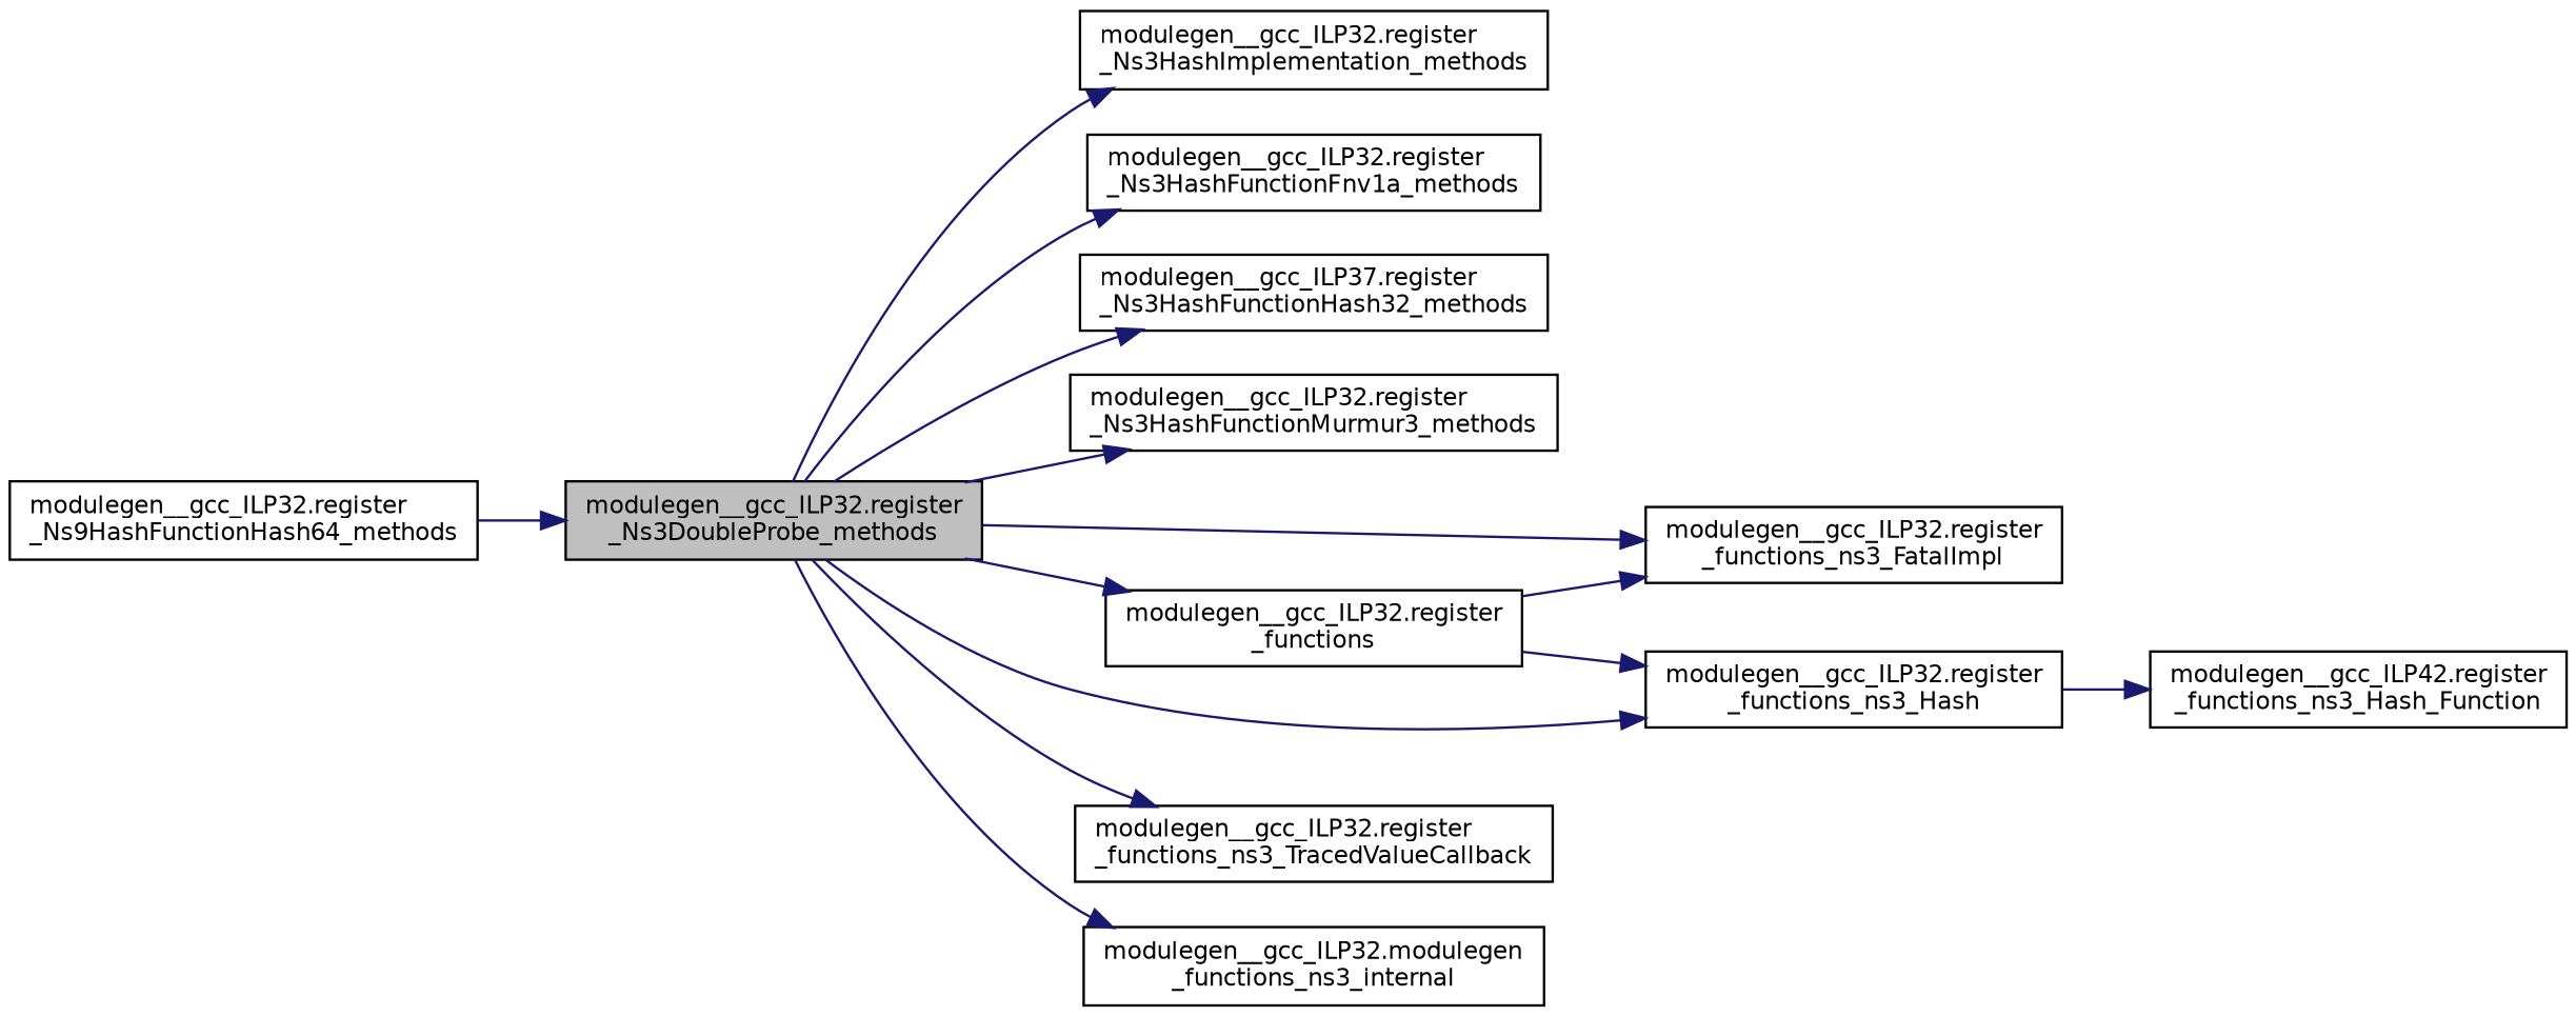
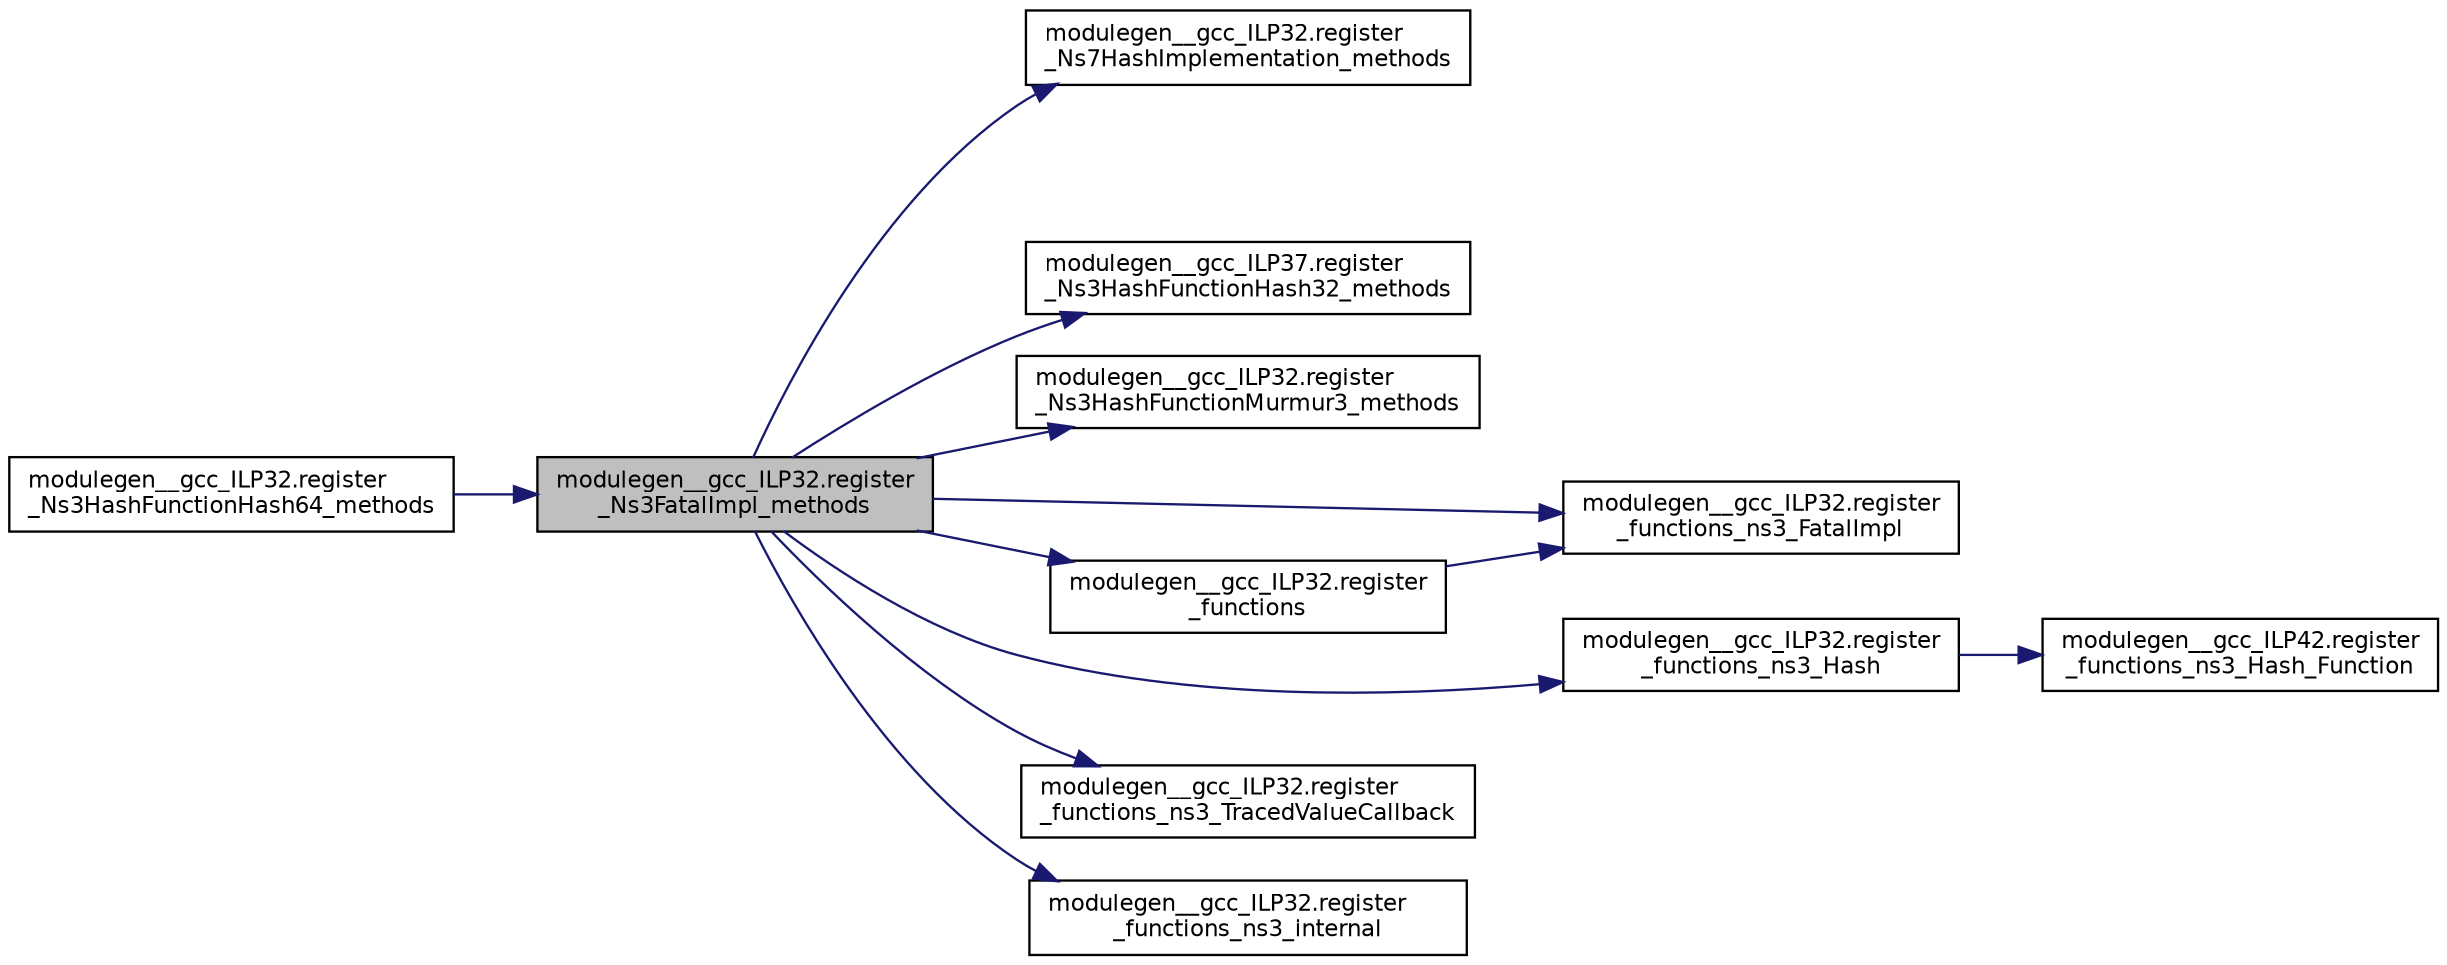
  digraph {
    rankdir=LR
    node [color=black fillcolor=white fontname=Helvetica fontsize=10 shape=record style=filled]
    edge [color=midnightblue fontname=Helvetica fontsize=10 labelfontname=Helvetica labelfontsize=10 style=solid]
-   n1 [fillcolor=grey75 fontcolor=black height=0.2 label="modulegen__gcc_ILP32.register\l_Ns3DoubleProbe_methods" width=0.4]
-   n2 [height=0.2 label="modulegen__gcc_ILP32.register\l_Ns3HashImplementation_methods" width=0.4]
-   n3 [height=0.2 label="modulegen__gcc_ILP32.register\l_Ns3HashFunctionFnv1a_methods" width=0.4]
+   n1 [fillcolor=grey75 fontcolor=black height=0.2 label="modulegen__gcc_ILP32.register\l_Ns3FatalImpl_methods" width=0.4]
+   n2 [height=0.2 label="modulegen__gcc_ILP32.register\l_Ns7HashImplementation_methods" width=0.4]
    n4 [height=0.2 label="modulegen__gcc_ILP37.register\l_Ns3HashFunctionHash32_methods" width=0.4]
    n5 [height=0.2 label="modulegen__gcc_ILP32.register\l_Ns3HashFunctionMurmur3_methods" width=0.4]
    n6 [height=0.2 label="modulegen__gcc_ILP32.register\l_functions" width=0.4]
    n7 [height=0.2 label="modulegen__gcc_ILP32.register\l_functions_ns3_FatalImpl" width=0.4]
    n8 [height=0.2 label="modulegen__gcc_ILP32.register\l_functions_ns3_Hash" width=0.4]
    n9 [height=0.2 label="modulegen__gcc_ILP32.register\l_functions_ns3_TracedValueCallback" width=0.4]
-   n10 [height=0.2 label="modulegen__gcc_ILP32.modulegen\l_functions_ns3_internal" width=0.4]
-   n11 [height=0.2 label="modulegen__gcc_ILP32.register\l_Ns9HashFunctionHash64_methods" width=0.4]
+   n10 [height=0.2 label="modulegen__gcc_ILP32.register\l_functions_ns3_internal" width=0.4]
+   n11 [height=0.2 label="modulegen__gcc_ILP32.register\l_Ns3HashFunctionHash64_methods" width=0.4]
    n12 [height=0.2 label="modulegen__gcc_ILP42.register\l_functions_ns3_Hash_Function" width=0.4]
    n1 -> n2
-   n1 -> n3
    n1 -> n4
    n1 -> n5
    n1 -> n6
    n1 -> n7
    n1 -> n8
    n1 -> n9
    n1 -> n10
    n6 -> n7
-   n6 -> n8
    n8 -> n12
    n11 -> n1
  }
